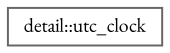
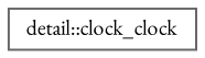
  digraph {
    rankdir=LR
    fontname="EB Garamond"
-   n1 [color=grey40 fillcolor=white fontname="EB Garamond" fontsize=10 height=0.2 label="detail::utc_clock" shape=box style=filled width=0.4]
+   n1 [color=grey40 fillcolor=white fontname="EB Garamond" fontsize=10 height=0.2 label="detail::clock_clock" shape=box style=filled width=0.4]
  }
